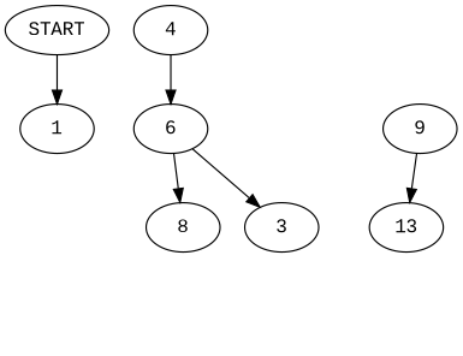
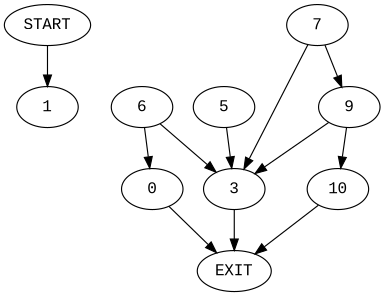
  digraph {
    fontname="Liberation Mono"
    node [fontname="Liberation Mono"]
    edge [fontname="Liberation Mono"]
    n1 [label=START]
    1
+   n3 [label=EXIT]
    3
-   4
    6
-   8
+   5
+   8 [label=0]
+   7
    9
-   10 [label=13]
+   10
    n1 -> 1
-   4 -> 6
+   3 -> n3
    6 -> 3
    6 -> 8
+   5 -> 3
+   8 -> n3
+   7 -> 3
+   7 -> 9
+   9 -> 3
    9 -> 10
+   10 -> n3
  }
